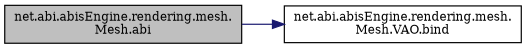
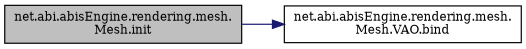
  digraph {
    rankdir=LR
    fontname="DejaVu Serif"
    node [color=black fontname="DejaVu Serif" fontsize=10 shape=record style=filled]
-   n1 [fillcolor=grey75 fontcolor=black height=0.2 label="net.abi.abisEngine.rendering.mesh.\lMesh.abi" width=0.4]
+   n1 [fillcolor=grey75 fontcolor=black height=0.2 label="net.abi.abisEngine.rendering.mesh.\lMesh.init" width=0.4]
    n2 [fillcolor=white height=0.2 label="net.abi.abisEngine.rendering.mesh.\lMesh.VAO.bind" width=0.4]
    n1 -> n2 [color=midnightblue fontname="DejaVu Serif" fontsize=10 labelfontname=Helvetica labelfontsize=10 style=solid]
  }
